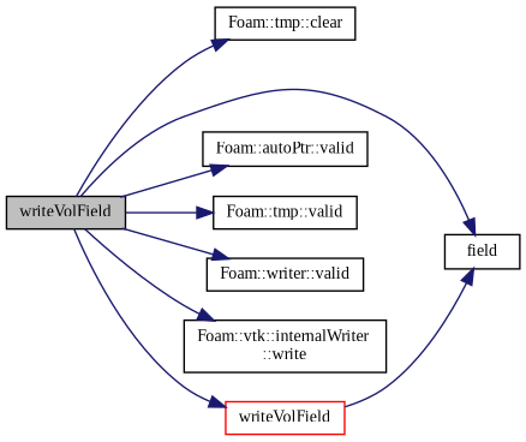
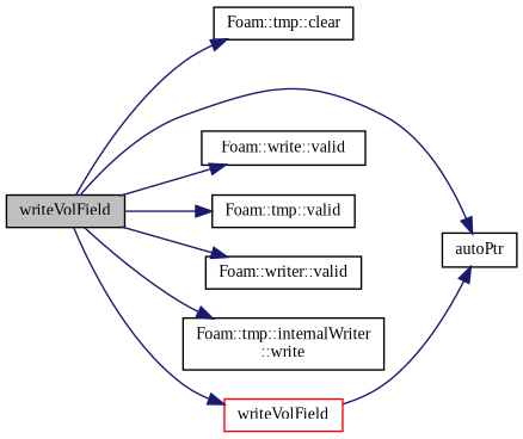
  digraph {
    fontname="Liberation Serif"
    rankdir=LR
    node [color=black fontname="Liberation Serif" fontsize=10 shape=record]
    edge [color=midnightblue fontname="Liberation Serif" fontsize=10 labelfontname=Helvetica labelfontsize=10 style=solid]
    n1 [fillcolor=grey75 fontcolor=black height=0.2 label=writeVolField style=filled width=0.4]
    n2 [height=0.2 label="Foam::tmp::clear" width=0.4]
-   n3 [height=0.2 label=field width=0.4]
-   n4 [height=0.2 label="Foam::autoPtr::valid" width=0.4]
+   n3 [height=0.2 label=autoPtr width=0.4]
+   n4 [height=0.2 label="Foam::write::valid" width=0.4]
    n5 [height=0.2 label="Foam::tmp::valid" width=0.4]
    n6 [height=0.2 label="Foam::writer::valid" width=0.4]
-   n7 [height=0.2 label="Foam::vtk::internalWriter\l::write" width=0.4]
+   n7 [height=0.2 label="Foam::tmp::internalWriter\l::write" width=0.4]
    n8 [color=red height=0.2 label=writeVolField width=0.4]
    n1 -> n2
    n1 -> n3
    n1 -> n4
    n1 -> n5
    n1 -> n6
    n1 -> n7
    n1 -> n8
    n8 -> n3
  }
